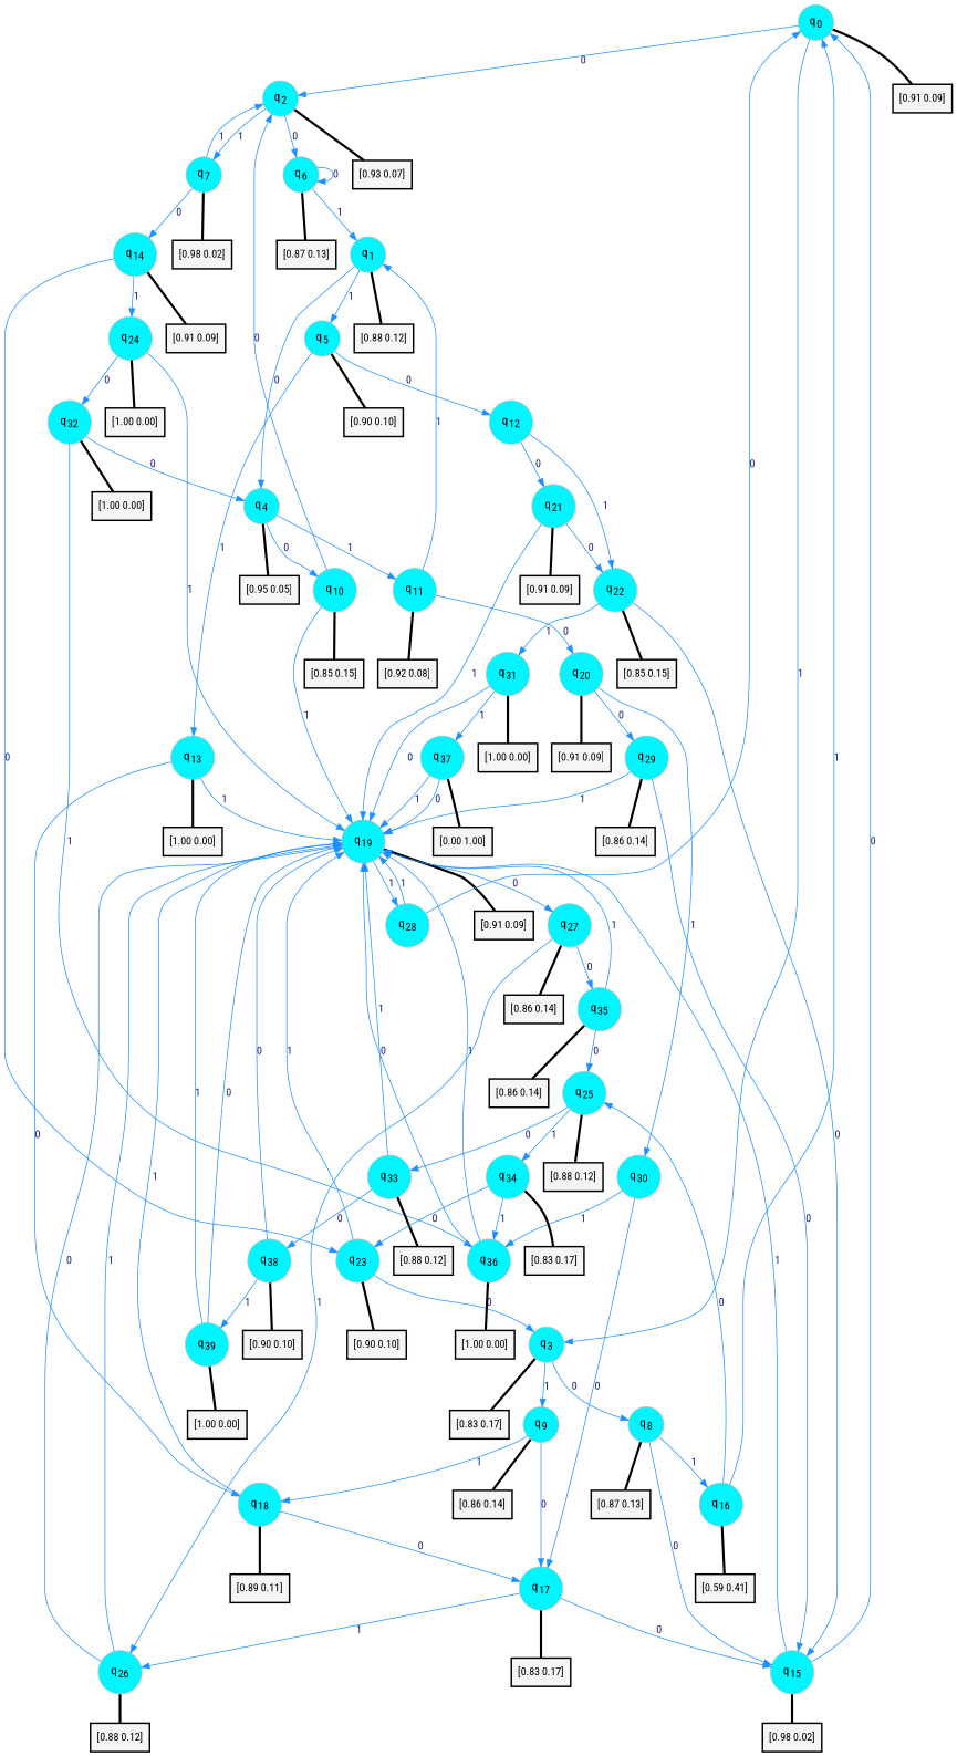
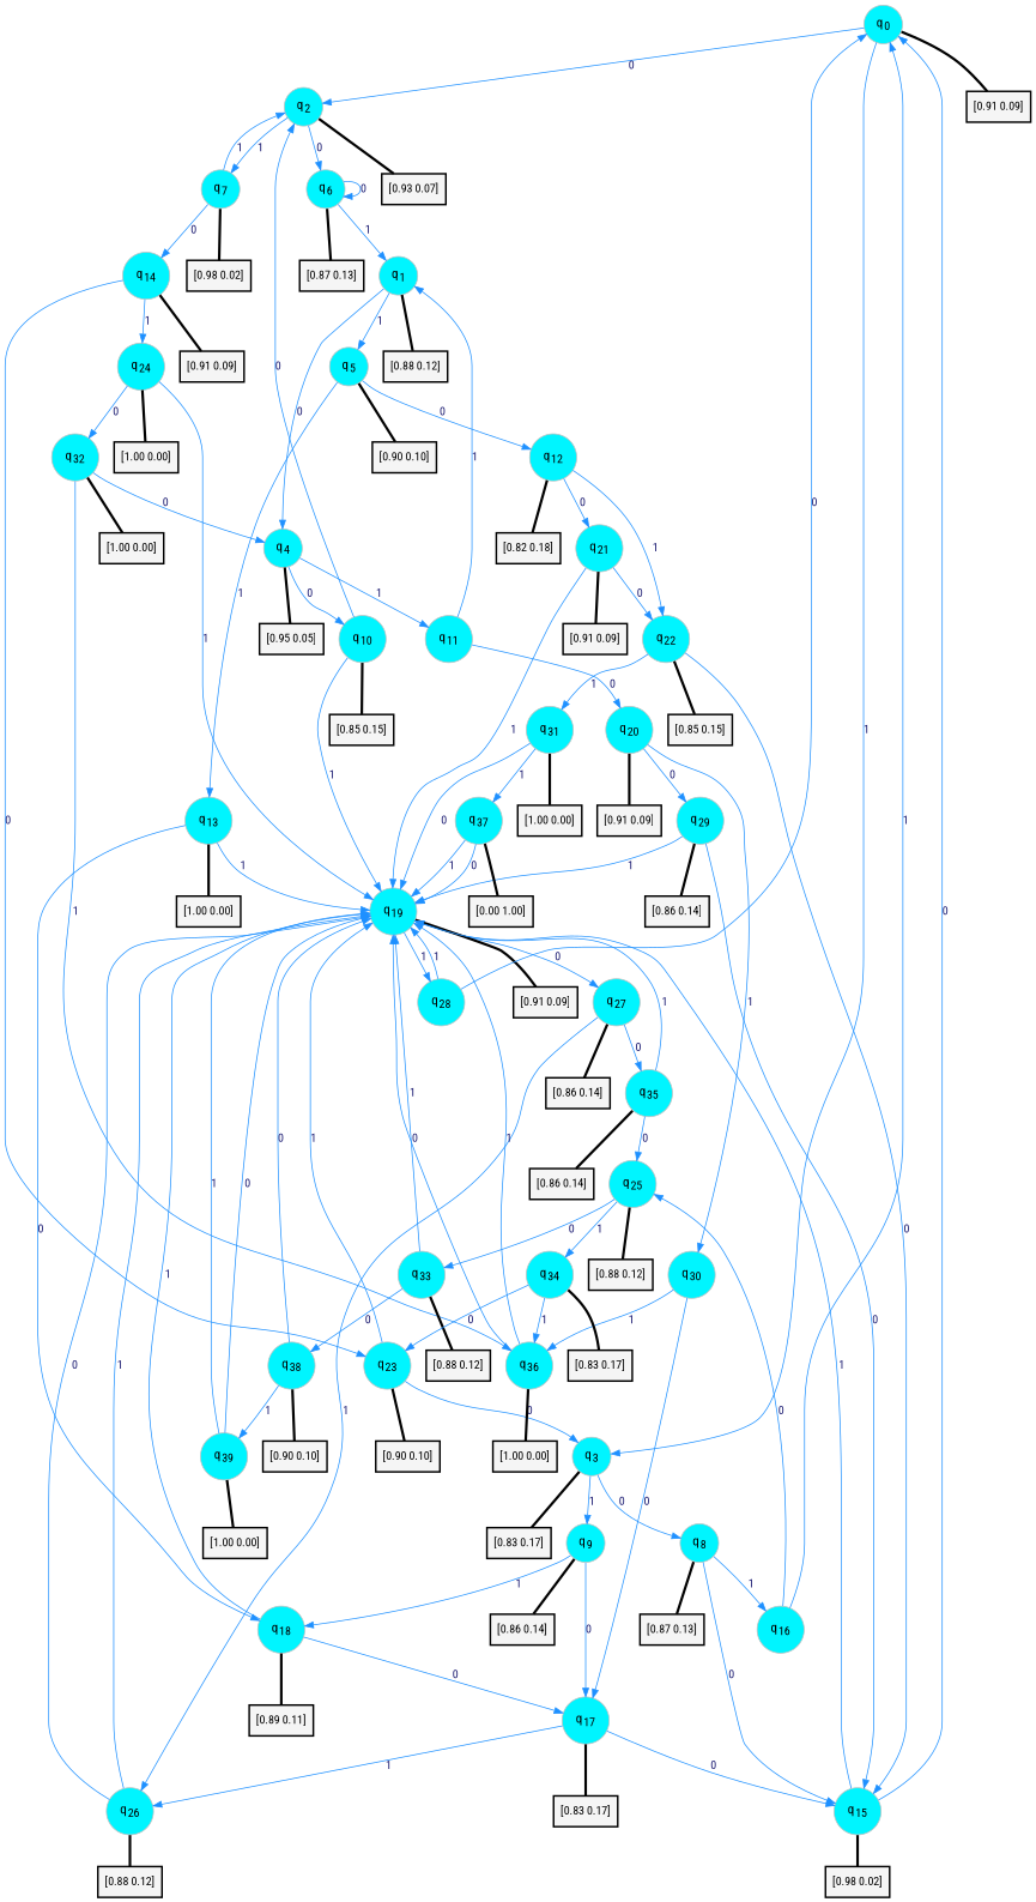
  digraph {
    fontname="Roboto Condensed"
    rankdir=TD
    node [color=gray fillcolor=turquoise1 fontcolor=black fontname="Roboto Condensed" fontsize=16 fontweight=bold shape=circle style=filled]
    edge [arrowsize=1 color=dodgerblue1 fontcolor=midnightblue fontname="Roboto Condensed" fontweight=bold penwidth=1 style=solid weight=20]
    n1 [label=<q<SUB>0</SUB>>]
    n2 [label=<q<SUB>2</SUB>>]
    n3 [label=<q<SUB>3</SUB>>]
    n4 [color=black fillcolor=whitesmoke fontsize=14 label="[0.91 0.09]" penwidth=2 shape=box]
    n5 [label=<q<SUB>6</SUB>>]
    n6 [label=<q<SUB>7</SUB>>]
    n7 [color=black fillcolor=whitesmoke fontsize=14 label="[0.93 0.07]" penwidth=2 shape=box]
    n8 [label=<q<SUB>8</SUB>>]
    n9 [label=<q<SUB>9</SUB>>]
    n10 [color=black fillcolor=whitesmoke fontsize=14 label="[0.83 0.17]" penwidth=2 shape=box]
    n11 [label=<q<SUB>1</SUB>>]
    n12 [label=<q<SUB>4</SUB>>]
    n13 [label=<q<SUB>5</SUB>>]
    n14 [color=black fillcolor=whitesmoke fontsize=14 label="[0.88 0.12]" penwidth=2 shape=box]
    n15 [label=<q<SUB>10</SUB>>]
    n16 [label=<q<SUB>11</SUB>>]
    n17 [color=black fillcolor=whitesmoke fontsize=14 label="[0.95 0.05]" penwidth=2 shape=box]
    n18 [label=<q<SUB>12</SUB>>]
    n19 [label=<q<SUB>13</SUB>>]
    n20 [color=black fillcolor=whitesmoke fontsize=14 label="[0.90 0.10]" penwidth=2 shape=box]
    n21 [color=black fillcolor=whitesmoke fontsize=14 label="[0.87 0.13]" penwidth=2 shape=box]
    n22 [label=<q<SUB>14</SUB>>]
    n23 [color=black fillcolor=whitesmoke fontsize=14 label="[0.98 0.02]" penwidth=2 shape=box]
    n24 [label=<q<SUB>15</SUB>>]
    n25 [label=<q<SUB>16</SUB>>]
    n26 [color=black fillcolor=whitesmoke fontsize=14 label="[0.87 0.13]" penwidth=2 shape=box]
    n27 [label=<q<SUB>17</SUB>>]
    n28 [label=<q<SUB>18</SUB>>]
    n29 [color=black fillcolor=whitesmoke fontsize=14 label="[0.86 0.14]" penwidth=2 shape=box]
    n30 [label=<q<SUB>19</SUB>>]
    n31 [color=black fillcolor=whitesmoke fontsize=14 label="[0.85 0.15]" penwidth=2 shape=box]
    n32 [label=<q<SUB>20</SUB>>]
-   n33 [color=black fillcolor=whitesmoke fontsize=14 label="[0.92 0.08]" penwidth=2 shape=box]
    n34 [label=<q<SUB>21</SUB>>]
    n35 [label=<q<SUB>22</SUB>>]
+   n36 [color=black fillcolor=whitesmoke fontsize=14 label="[0.82 0.18]" penwidth=2 shape=box]
    n37 [color=black fillcolor=whitesmoke fontsize=14 label="[1.00 0.00]" penwidth=2 shape=box]
    n38 [label=<q<SUB>23</SUB>>]
    n39 [label=<q<SUB>24</SUB>>]
    n40 [color=black fillcolor=whitesmoke fontsize=14 label="[0.91 0.09]" penwidth=2 shape=box]
    n41 [color=black fillcolor=whitesmoke fontsize=14 label="[0.98 0.02]" penwidth=2 shape=box]
    n42 [label=<q<SUB>25</SUB>>]
-   n43 [color=black fillcolor=whitesmoke fontsize=14 label="[0.59 0.41]" penwidth=2 shape=box]
    n44 [label=<q<SUB>26</SUB>>]
    n45 [color=black fillcolor=whitesmoke fontsize=14 label="[0.83 0.17]" penwidth=2 shape=box]
    n46 [color=black fillcolor=whitesmoke fontsize=14 label="[0.89 0.11]" penwidth=2 shape=box]
    n47 [label=<q<SUB>27</SUB>>]
    n48 [label=<q<SUB>28</SUB>>]
    n49 [color=black fillcolor=whitesmoke fontsize=14 label="[0.91 0.09]" penwidth=2 shape=box]
    n50 [label=<q<SUB>29</SUB>>]
    n51 [label=<q<SUB>30</SUB>>]
    n52 [color=black fillcolor=whitesmoke fontsize=14 label="[0.91 0.09]" penwidth=2 shape=box]
    n53 [color=black fillcolor=whitesmoke fontsize=14 label="[0.91 0.09]" penwidth=2 shape=box]
    n54 [label=<q<SUB>31</SUB>>]
    n55 [color=black fillcolor=whitesmoke fontsize=14 label="[0.85 0.15]" penwidth=2 shape=box]
    n56 [color=black fillcolor=whitesmoke fontsize=14 label="[0.90 0.10]" penwidth=2 shape=box]
    n57 [label=<q<SUB>32</SUB>>]
    n58 [color=black fillcolor=whitesmoke fontsize=14 label="[1.00 0.00]" penwidth=2 shape=box]
    n59 [label=<q<SUB>33</SUB>>]
    n60 [label=<q<SUB>34</SUB>>]
    n61 [color=black fillcolor=whitesmoke fontsize=14 label="[0.88 0.12]" penwidth=2 shape=box]
    n62 [color=black fillcolor=whitesmoke fontsize=14 label="[0.88 0.12]" penwidth=2 shape=box]
    n63 [label=<q<SUB>35</SUB>>]
    n64 [color=black fillcolor=whitesmoke fontsize=14 label="[0.86 0.14]" penwidth=2 shape=box]
    n65 [color=black fillcolor=whitesmoke fontsize=14 label="[0.86 0.14]" penwidth=2 shape=box]
    n66 [label=<q<SUB>36</SUB>>]
    n67 [label=<q<SUB>37</SUB>>]
    n68 [color=black fillcolor=whitesmoke fontsize=14 label="[1.00 0.00]" penwidth=2 shape=box]
    n69 [color=black fillcolor=whitesmoke fontsize=14 label="[1.00 0.00]" penwidth=2 shape=box]
    n70 [label=<q<SUB>38</SUB>>]
    n71 [color=black fillcolor=whitesmoke fontsize=14 label="[0.88 0.12]" penwidth=2 shape=box]
    n72 [color=black fillcolor=whitesmoke fontsize=14 label="[0.83 0.17]" penwidth=2 shape=box]
    n73 [color=black fillcolor=whitesmoke fontsize=14 label="[0.86 0.14]" penwidth=2 shape=box]
    n74 [color=black fillcolor=whitesmoke fontsize=14 label="[1.00 0.00]" penwidth=2 shape=box]
    n75 [color=black fillcolor=whitesmoke fontsize=14 label="[0.00 1.00]" penwidth=2 shape=box]
    n76 [label=<q<SUB>39</SUB>>]
    n77 [color=black fillcolor=whitesmoke fontsize=14 label="[0.90 0.10]" penwidth=2 shape=box]
    n78 [color=black fillcolor=whitesmoke fontsize=14 label="[1.00 0.00]" penwidth=2 shape=box]
    n1 -> n2 [label=0]
    n1 -> n3 [label=1]
    n1 -> n4 [arrowhead=none color=black penwidth=3]
    n2 -> n5 [label=0]
    n2 -> n6 [label=1]
    n2 -> n7 [arrowhead=none color=black penwidth=3]
    n3 -> n8 [label=0]
    n3 -> n9 [label=1]
    n3 -> n10 [arrowhead=none color=black penwidth=3]
    n5 -> n5 [label=0]
    n5 -> n11 [label=1]
    n5 -> n21 [arrowhead=none color=black penwidth=3]
    n6 -> n2 [label=1]
    n6 -> n22 [label=0]
    n6 -> n23 [arrowhead=none color=black penwidth=3]
    n8 -> n24 [label=0]
    n8 -> n25 [label=1]
    n8 -> n26 [arrowhead=none color=black penwidth=3]
    n9 -> n27 [label=0]
    n9 -> n28 [label=1]
    n9 -> n29 [arrowhead=none color=black penwidth=3]
    n11 -> n12 [label=0]
    n11 -> n13 [label=1]
    n11 -> n14 [arrowhead=none color=black penwidth=3]
    n12 -> n15 [label=0]
    n12 -> n16 [label=1]
    n12 -> n17 [arrowhead=none color=black penwidth=3]
    n13 -> n18 [label=0]
    n13 -> n19 [label=1]
    n13 -> n20 [arrowhead=none color=black penwidth=3]
    n15 -> n2 [label=0]
    n15 -> n30 [label=1]
    n15 -> n31 [arrowhead=none color=black penwidth=3]
    n16 -> n11 [label=1]
    n16 -> n32 [label=0]
-   n16 -> n33 [arrowhead=none color=black penwidth=3]
    n18 -> n34 [label=0]
    n18 -> n35 [label=1]
+   n18 -> n36 [arrowhead=none color=black penwidth=3]
    n19 -> n28 [label=0]
    n19 -> n30 [label=1]
    n19 -> n37 [arrowhead=none color=black penwidth=3]
    n22 -> n38 [label=0]
    n22 -> n39 [label=1]
    n22 -> n40 [arrowhead=none color=black penwidth=3]
    n24 -> n1 [label=0]
    n24 -> n30 [label=1]
    n24 -> n41 [arrowhead=none color=black penwidth=3]
    n25 -> n1 [label=1]
    n25 -> n42 [label=0]
-   n25 -> n43 [arrowhead=none color=black penwidth=3]
    n27 -> n24 [label=0]
    n27 -> n44 [label=1]
    n27 -> n45 [arrowhead=none color=black penwidth=3]
    n28 -> n27 [label=0]
    n28 -> n30 [label=1]
    n28 -> n46 [arrowhead=none color=black penwidth=3]
    n30 -> n47 [label=0]
    n30 -> n48 [label=1]
    n30 -> n49 [arrowhead=none color=black penwidth=3]
    n32 -> n50 [label=0]
    n32 -> n51 [label=1]
    n32 -> n52 [arrowhead=none color=black penwidth=3]
    n34 -> n30 [label=1]
    n34 -> n35 [label=0]
    n34 -> n53 [arrowhead=none color=black penwidth=3]
    n35 -> n24 [label=0]
    n35 -> n54 [label=1]
    n35 -> n55 [arrowhead=none color=black penwidth=3]
    n38 -> n3 [label=0]
    n38 -> n30 [label=1]
    n38 -> n56 [arrowhead=none color=black penwidth=3]
    n39 -> n30 [label=1]
    n39 -> n57 [label=0]
    n39 -> n58 [arrowhead=none color=black penwidth=3]
    n42 -> n59 [label=0]
    n42 -> n60 [label=1]
    n42 -> n61 [arrowhead=none color=black penwidth=3]
    n44 -> n30 [label=0]
    n44 -> n30 [label=1]
    n44 -> n62 [arrowhead=none color=black penwidth=3]
    n47 -> n44 [label=1]
    n47 -> n63 [label=0]
    n47 -> n64 [arrowhead=none color=black penwidth=3]
    n48 -> n1 [label=0]
    n48 -> n30 [label=1]
    n50 -> n24 [label=0]
    n50 -> n30 [label=1]
    n50 -> n65 [arrowhead=none color=black penwidth=3]
    n51 -> n27 [label=0]
    n51 -> n66 [label=1]
    n54 -> n30 [label=0]
    n54 -> n67 [label=1]
    n54 -> n68 [arrowhead=none color=black penwidth=3]
    n57 -> n12 [label=0]
    n57 -> n66 [label=1]
    n57 -> n69 [arrowhead=none color=black penwidth=3]
    n59 -> n30 [label=1]
    n59 -> n70 [label=0]
    n59 -> n71 [arrowhead=none color=black penwidth=3]
    n60 -> n38 [label=0]
    n60 -> n66 [label=1]
    n60 -> n72 [arrowhead=none color=black penwidth=3]
    n63 -> n30 [label=1]
    n63 -> n42 [label=0]
    n63 -> n73 [arrowhead=none color=black penwidth=3]
    n66 -> n30 [label=0]
    n66 -> n30 [label=1]
    n66 -> n74 [arrowhead=none color=black penwidth=3]
    n67 -> n30 [label=0]
    n67 -> n30 [label=1]
    n67 -> n75 [arrowhead=none color=black penwidth=3]
    n70 -> n30 [label=0]
    n70 -> n76 [label=1]
    n70 -> n77 [arrowhead=none color=black penwidth=3]
    n76 -> n30 [label=0]
    n76 -> n30 [label=1]
    n76 -> n78 [arrowhead=none color=black penwidth=3]
  }
